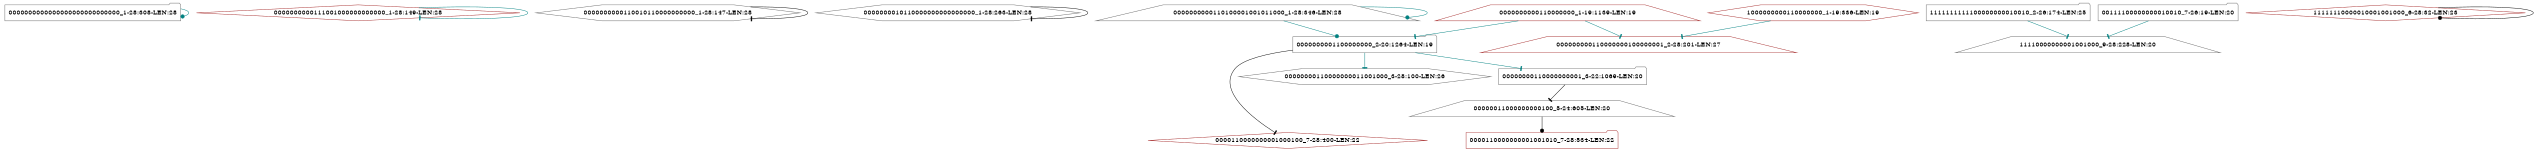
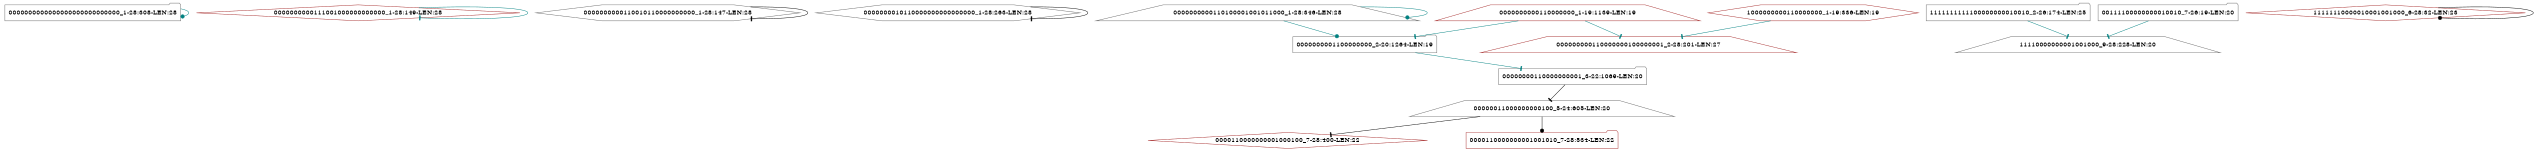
  digraph {
    node [color=gray40 shape=folder]
    edge [arrowhead=tee color=teal]
    "0000000000000000000000000000_1-28:308-LEN:28"
    "0000000000111001000000000000_1-28:149-LEN:28" [color=brown shape=diamond]
    "0000000000110010110000000000_1-28:147-LEN:28" [shape=hexagon]
    "0000000010110000000000000000_1-28:263-LEN:28" [shape=hexagon]
    "00000011000000000100_5-24:605-LEN:20" [shape=trapezium]
    "0000110000000001000100_7-28:400-LEN:22" [color=brown shape=diamond]
    n7 [color=brown label="0000110000000001001010_7-28:534-LEN:22"]
-   "00000000110000000011001000_3-28:100-LEN:26" [shape=hexagon]
    "0000000001100000000_2-20:1264-LEN:19"
    "00000000110000000001_3-22:1069-LEN:20"
    "0000000000110000000_1-19:1139-LEN:19" [color=brown shape=trapezium]
    "000000000110000000100000001_2-28:201-LEN:27" [color=brown shape=trapezium]
    "0000000000110100001001011000_1-28:346-LEN:28" [shape=trapezium]
    "11110000000001001000_9-28:228-LEN:20" [shape=trapezium]
    "1111111111100000000010010_2-26:174-LEN:25"
    "00111100000000010010_7-26:19-LEN:20"
    "1000000000110000000_1-19:336-LEN:19" [color=brown shape=hexagon]
    "11111110000010001001000_6-28:32-LEN:23" [color=brown shape=diamond]
    "0000000000000000000000000000_1-28:308-LEN:28" -> "0000000000000000000000000000_1-28:308-LEN:28" [arrowhead=dot]
    "0000000000111001000000000000_1-28:149-LEN:28" -> "0000000000111001000000000000_1-28:149-LEN:28"
    "0000000000110010110000000000_1-28:147-LEN:28" -> "0000000000110010110000000000_1-28:147-LEN:28" [color=black]
    "0000000010110000000000000000_1-28:263-LEN:28" -> "0000000010110000000000000000_1-28:263-LEN:28" [color=black]
-   "0000000001100000000_2-20:1264-LEN:19" -> "0000110000000001000100_7-28:400-LEN:22" [color=black]
+   "00000011000000000100_5-24:605-LEN:20" -> "0000110000000001000100_7-28:400-LEN:22" [color=black]
    "00000011000000000100_5-24:605-LEN:20" -> n7 [arrowhead=dot color=black]
-   "0000000001100000000_2-20:1264-LEN:19" -> "00000000110000000011001000_3-28:100-LEN:26"
    "0000000001100000000_2-20:1264-LEN:19" -> "00000000110000000001_3-22:1069-LEN:20"
    "00000000110000000001_3-22:1069-LEN:20" -> "00000011000000000100_5-24:605-LEN:20" [color=black]
    "0000000000110000000_1-19:1139-LEN:19" -> "0000000001100000000_2-20:1264-LEN:19"
    "0000000000110000000_1-19:1139-LEN:19" -> "000000000110000000100000001_2-28:201-LEN:27"
    "0000000000110100001001011000_1-28:346-LEN:28" -> "0000000001100000000_2-20:1264-LEN:19" [arrowhead=dot]
    "0000000000110100001001011000_1-28:346-LEN:28" -> "0000000000110100001001011000_1-28:346-LEN:28" [arrowhead=dot]
    "1111111111100000000010010_2-26:174-LEN:25" -> "11110000000001001000_9-28:228-LEN:20"
    "00111100000000010010_7-26:19-LEN:20" -> "11110000000001001000_9-28:228-LEN:20"
    "1000000000110000000_1-19:336-LEN:19" -> "000000000110000000100000001_2-28:201-LEN:27"
    "11111110000010001001000_6-28:32-LEN:23" -> "11111110000010001001000_6-28:32-LEN:23" [arrowhead=dot color=black]
  }
